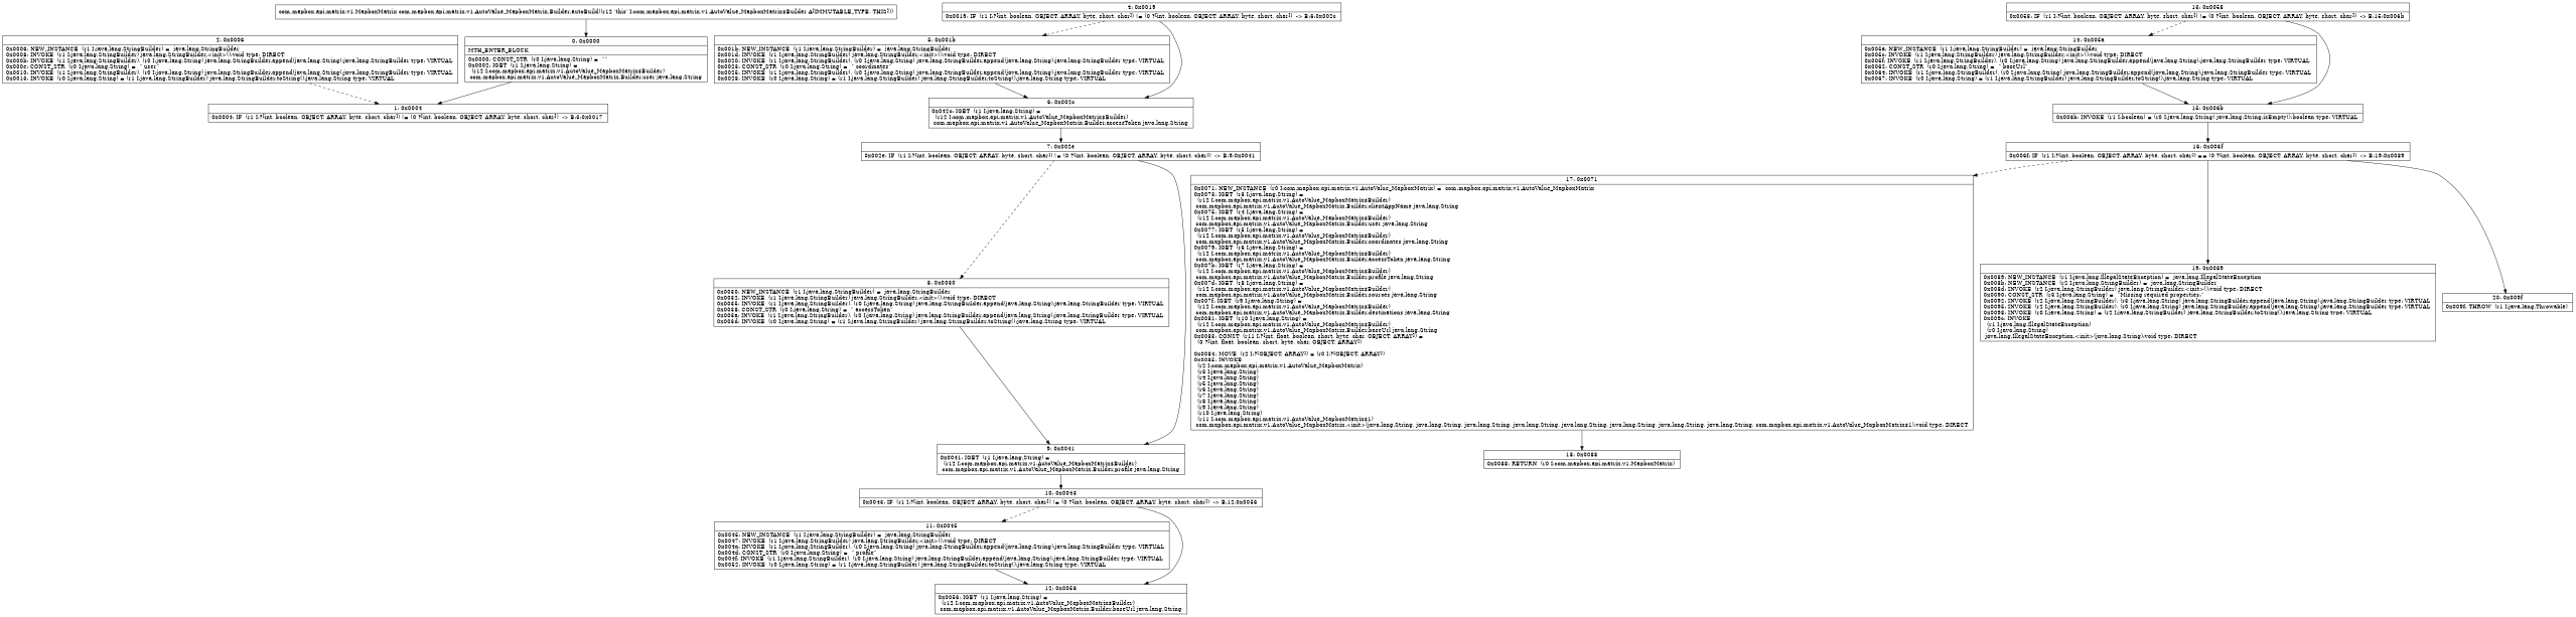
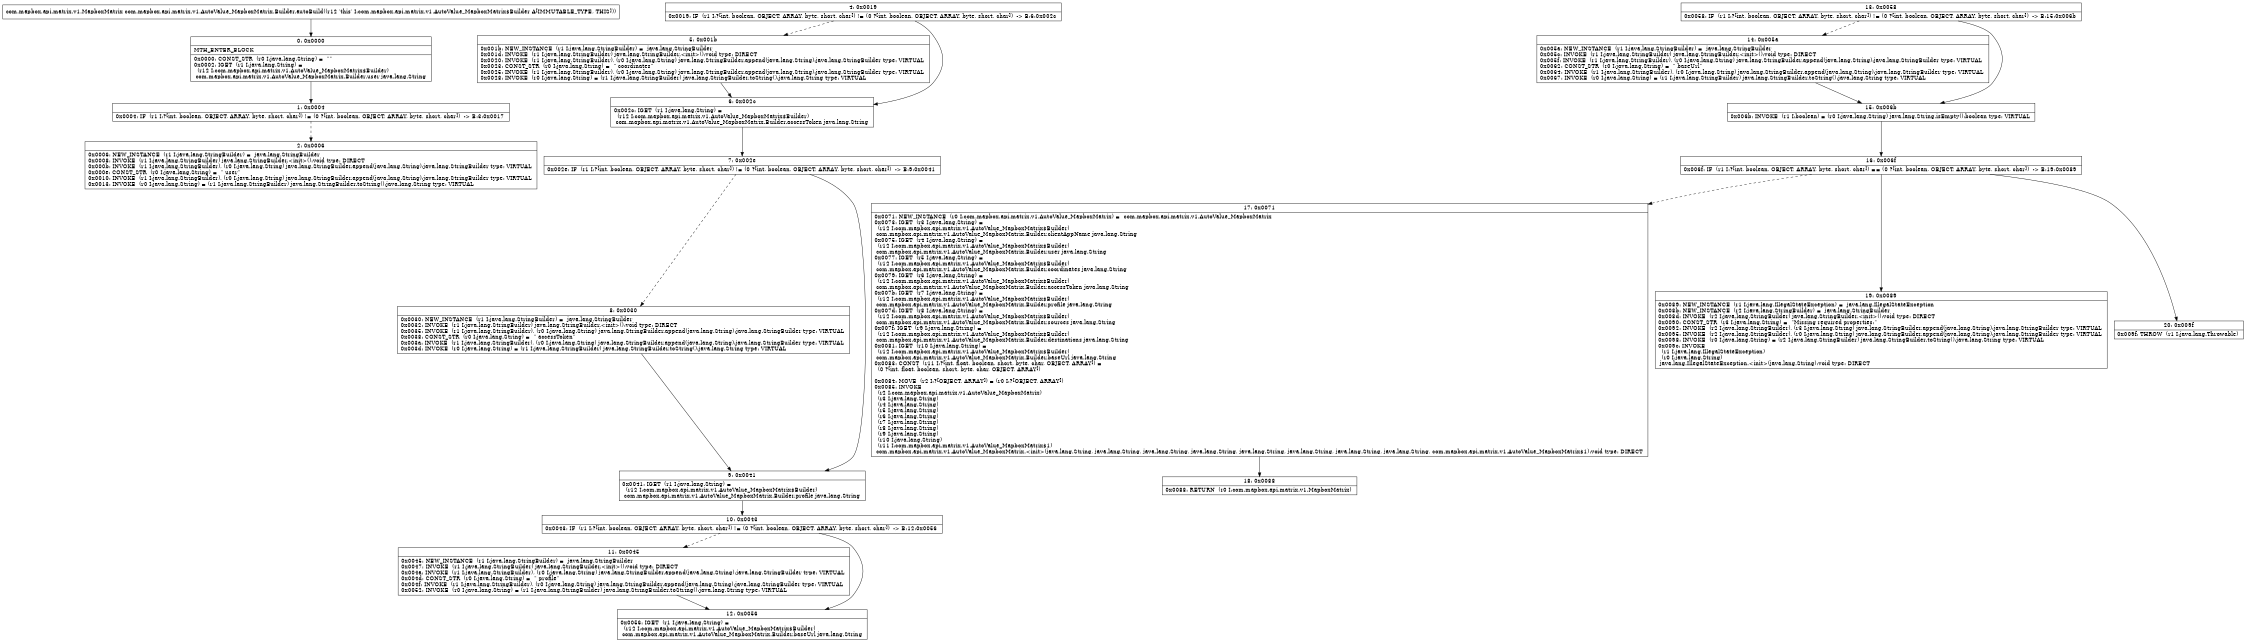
  digraph {
    node [shape=record]
    n1 [label="{0\:\ 0x0000|MTH_ENTER_BLOCK\l|0x0000: CONST_STR  (r0 I:java.lang.String) =  \"\" \l0x0002: IGET  (r1 I:java.lang.String) = \l  (r12 I:com.mapbox.api.matrix.v1.AutoValue_MapboxMatrix$Builder)\l com.mapbox.api.matrix.v1.AutoValue_MapboxMatrix.Builder.user java.lang.String \l}"]
    n2 [label="{1\:\ 0x0004|0x0004: IF  (r1 I:?[int, boolean, OBJECT, ARRAY, byte, short, char]) != (0 ?[int, boolean, OBJECT, ARRAY, byte, short, char])  \-\> B:3:0x0017 \l}"]
    n3 [label="{2\:\ 0x0006|0x0006: NEW_INSTANCE  (r1 I:java.lang.StringBuilder) =  java.lang.StringBuilder \l0x0008: INVOKE  (r1 I:java.lang.StringBuilder) java.lang.StringBuilder.\<init\>():void type: DIRECT \l0x000b: INVOKE  (r1 I:java.lang.StringBuilder), (r0 I:java.lang.String) java.lang.StringBuilder.append(java.lang.String):java.lang.StringBuilder type: VIRTUAL \l0x000e: CONST_STR  (r0 I:java.lang.String) =  \" user\" \l0x0010: INVOKE  (r1 I:java.lang.StringBuilder), (r0 I:java.lang.String) java.lang.StringBuilder.append(java.lang.String):java.lang.StringBuilder type: VIRTUAL \l0x0013: INVOKE  (r0 I:java.lang.String) = (r1 I:java.lang.StringBuilder) java.lang.StringBuilder.toString():java.lang.String type: VIRTUAL \l}"]
    n4 [label="{4\:\ 0x0019|0x0019: IF  (r1 I:?[int, boolean, OBJECT, ARRAY, byte, short, char]) != (0 ?[int, boolean, OBJECT, ARRAY, byte, short, char])  \-\> B:6:0x002c \l}"]
    n5 [label="{5\:\ 0x001b|0x001b: NEW_INSTANCE  (r1 I:java.lang.StringBuilder) =  java.lang.StringBuilder \l0x001d: INVOKE  (r1 I:java.lang.StringBuilder) java.lang.StringBuilder.\<init\>():void type: DIRECT \l0x0020: INVOKE  (r1 I:java.lang.StringBuilder), (r0 I:java.lang.String) java.lang.StringBuilder.append(java.lang.String):java.lang.StringBuilder type: VIRTUAL \l0x0023: CONST_STR  (r0 I:java.lang.String) =  \" coordinates\" \l0x0025: INVOKE  (r1 I:java.lang.StringBuilder), (r0 I:java.lang.String) java.lang.StringBuilder.append(java.lang.String):java.lang.StringBuilder type: VIRTUAL \l0x0028: INVOKE  (r0 I:java.lang.String) = (r1 I:java.lang.StringBuilder) java.lang.StringBuilder.toString():java.lang.String type: VIRTUAL \l}"]
-   n6 [label="{6\:\ 0x002c|0x042c: IGET  (r1 I:java.lang.String) = \l  (r12 I:com.mapbox.api.matrix.v1.AutoValue_MapboxMatrix$Builder)\l com.mapbox.api.matrix.v1.AutoValue_MapboxMatrix.Builder.accessToken java.lang.String \l}"]
+   n6 [label="{6\:\ 0x002c|0x002c: IGET  (r1 I:java.lang.String) = \l  (r12 I:com.mapbox.api.matrix.v1.AutoValue_MapboxMatrix$Builder)\l com.mapbox.api.matrix.v1.AutoValue_MapboxMatrix.Builder.accessToken java.lang.String \l}"]
    n7 [label="{7\:\ 0x002e|0x002e: IF  (r1 I:?[int, boolean, OBJECT, ARRAY, byte, short, char]) != (0 ?[int, boolean, OBJECT, ARRAY, byte, short, char])  \-\> B:9:0x0041 \l}"]
    n8 [label="{8\:\ 0x0030|0x0030: NEW_INSTANCE  (r1 I:java.lang.StringBuilder) =  java.lang.StringBuilder \l0x0032: INVOKE  (r1 I:java.lang.StringBuilder) java.lang.StringBuilder.\<init\>():void type: DIRECT \l0x0035: INVOKE  (r1 I:java.lang.StringBuilder), (r0 I:java.lang.String) java.lang.StringBuilder.append(java.lang.String):java.lang.StringBuilder type: VIRTUAL \l0x0038: CONST_STR  (r0 I:java.lang.String) =  \" accessToken\" \l0x003a: INVOKE  (r1 I:java.lang.StringBuilder), (r0 I:java.lang.String) java.lang.StringBuilder.append(java.lang.String):java.lang.StringBuilder type: VIRTUAL \l0x003d: INVOKE  (r0 I:java.lang.String) = (r1 I:java.lang.StringBuilder) java.lang.StringBuilder.toString():java.lang.String type: VIRTUAL \l}"]
    n9 [label="{9\:\ 0x0041|0x0041: IGET  (r1 I:java.lang.String) = \l  (r12 I:com.mapbox.api.matrix.v1.AutoValue_MapboxMatrix$Builder)\l com.mapbox.api.matrix.v1.AutoValue_MapboxMatrix.Builder.profile java.lang.String \l}"]
    n10 [label="{10\:\ 0x0043|0x0043: IF  (r1 I:?[int, boolean, OBJECT, ARRAY, byte, short, char]) != (0 ?[int, boolean, OBJECT, ARRAY, byte, short, char])  \-\> B:12:0x0056 \l}"]
    n11 [label="{11\:\ 0x0045|0x0045: NEW_INSTANCE  (r1 I:java.lang.StringBuilder) =  java.lang.StringBuilder \l0x0047: INVOKE  (r1 I:java.lang.StringBuilder) java.lang.StringBuilder.\<init\>():void type: DIRECT \l0x004a: INVOKE  (r1 I:java.lang.StringBuilder), (r0 I:java.lang.String) java.lang.StringBuilder.append(java.lang.String):java.lang.StringBuilder type: VIRTUAL \l0x004d: CONST_STR  (r0 I:java.lang.String) =  \" profile\" \l0x004f: INVOKE  (r1 I:java.lang.StringBuilder), (r0 I:java.lang.String) java.lang.StringBuilder.append(java.lang.String):java.lang.StringBuilder type: VIRTUAL \l0x0052: INVOKE  (r0 I:java.lang.String) = (r1 I:java.lang.StringBuilder) java.lang.StringBuilder.toString():java.lang.String type: VIRTUAL \l}"]
    n12 [label="{12\:\ 0x0056|0x0056: IGET  (r1 I:java.lang.String) = \l  (r12 I:com.mapbox.api.matrix.v1.AutoValue_MapboxMatrix$Builder)\l com.mapbox.api.matrix.v1.AutoValue_MapboxMatrix.Builder.baseUrl java.lang.String \l}"]
    n13 [label="{13\:\ 0x0058|0x0058: IF  (r1 I:?[int, boolean, OBJECT, ARRAY, byte, short, char]) != (0 ?[int, boolean, OBJECT, ARRAY, byte, short, char])  \-\> B:15:0x006b \l}"]
    n14 [label="{14\:\ 0x005a|0x005a: NEW_INSTANCE  (r1 I:java.lang.StringBuilder) =  java.lang.StringBuilder \l0x005c: INVOKE  (r1 I:java.lang.StringBuilder) java.lang.StringBuilder.\<init\>():void type: DIRECT \l0x005f: INVOKE  (r1 I:java.lang.StringBuilder), (r0 I:java.lang.String) java.lang.StringBuilder.append(java.lang.String):java.lang.StringBuilder type: VIRTUAL \l0x0062: CONST_STR  (r0 I:java.lang.String) =  \" baseUrl\" \l0x0064: INVOKE  (r1 I:java.lang.StringBuilder), (r0 I:java.lang.String) java.lang.StringBuilder.append(java.lang.String):java.lang.StringBuilder type: VIRTUAL \l0x0067: INVOKE  (r0 I:java.lang.String) = (r1 I:java.lang.StringBuilder) java.lang.StringBuilder.toString():java.lang.String type: VIRTUAL \l}"]
    n15 [label="{15\:\ 0x006b|0x006b: INVOKE  (r1 I:boolean) = (r0 I:java.lang.String) java.lang.String.isEmpty():boolean type: VIRTUAL \l}"]
    n16 [label="{16\:\ 0x006f|0x006f: IF  (r1 I:?[int, boolean, OBJECT, ARRAY, byte, short, char]) == (0 ?[int, boolean, OBJECT, ARRAY, byte, short, char])  \-\> B:19:0x0089 \l}"]
    n17 [label="{17\:\ 0x0071|0x0071: NEW_INSTANCE  (r0 I:com.mapbox.api.matrix.v1.AutoValue_MapboxMatrix) =  com.mapbox.api.matrix.v1.AutoValue_MapboxMatrix \l0x0073: IGET  (r3 I:java.lang.String) = \l  (r12 I:com.mapbox.api.matrix.v1.AutoValue_MapboxMatrix$Builder)\l com.mapbox.api.matrix.v1.AutoValue_MapboxMatrix.Builder.clientAppName java.lang.String \l0x0075: IGET  (r4 I:java.lang.String) = \l  (r12 I:com.mapbox.api.matrix.v1.AutoValue_MapboxMatrix$Builder)\l com.mapbox.api.matrix.v1.AutoValue_MapboxMatrix.Builder.user java.lang.String \l0x0077: IGET  (r5 I:java.lang.String) = \l  (r12 I:com.mapbox.api.matrix.v1.AutoValue_MapboxMatrix$Builder)\l com.mapbox.api.matrix.v1.AutoValue_MapboxMatrix.Builder.coordinates java.lang.String \l0x0079: IGET  (r6 I:java.lang.String) = \l  (r12 I:com.mapbox.api.matrix.v1.AutoValue_MapboxMatrix$Builder)\l com.mapbox.api.matrix.v1.AutoValue_MapboxMatrix.Builder.accessToken java.lang.String \l0x007b: IGET  (r7 I:java.lang.String) = \l  (r12 I:com.mapbox.api.matrix.v1.AutoValue_MapboxMatrix$Builder)\l com.mapbox.api.matrix.v1.AutoValue_MapboxMatrix.Builder.profile java.lang.String \l0x007d: IGET  (r8 I:java.lang.String) = \l  (r12 I:com.mapbox.api.matrix.v1.AutoValue_MapboxMatrix$Builder)\l com.mapbox.api.matrix.v1.AutoValue_MapboxMatrix.Builder.sources java.lang.String \l0x007f: IGET  (r9 I:java.lang.String) = \l  (r12 I:com.mapbox.api.matrix.v1.AutoValue_MapboxMatrix$Builder)\l com.mapbox.api.matrix.v1.AutoValue_MapboxMatrix.Builder.destinations java.lang.String \l0x0081: IGET  (r10 I:java.lang.String) = \l  (r12 I:com.mapbox.api.matrix.v1.AutoValue_MapboxMatrix$Builder)\l com.mapbox.api.matrix.v1.AutoValue_MapboxMatrix.Builder.baseUrl java.lang.String \l0x0083: CONST  (r11 I:?[int, float, boolean, short, byte, char, OBJECT, ARRAY]) = \l  (0 ?[int, float, boolean, short, byte, char, OBJECT, ARRAY])\l \l0x0084: MOVE  (r2 I:?[OBJECT, ARRAY]) = (r0 I:?[OBJECT, ARRAY]) \l0x0085: INVOKE  \l  (r2 I:com.mapbox.api.matrix.v1.AutoValue_MapboxMatrix)\l  (r3 I:java.lang.String)\l  (r4 I:java.lang.String)\l  (r5 I:java.lang.String)\l  (r6 I:java.lang.String)\l  (r7 I:java.lang.String)\l  (r8 I:java.lang.String)\l  (r9 I:java.lang.String)\l  (r10 I:java.lang.String)\l  (r11 I:com.mapbox.api.matrix.v1.AutoValue_MapboxMatrix$1)\l com.mapbox.api.matrix.v1.AutoValue_MapboxMatrix.\<init\>(java.lang.String, java.lang.String, java.lang.String, java.lang.String, java.lang.String, java.lang.String, java.lang.String, java.lang.String, com.mapbox.api.matrix.v1.AutoValue_MapboxMatrix$1):void type: DIRECT \l}"]
    n18 [label="{19\:\ 0x0089|0x0089: NEW_INSTANCE  (r1 I:java.lang.IllegalStateException) =  java.lang.IllegalStateException \l0x008b: NEW_INSTANCE  (r2 I:java.lang.StringBuilder) =  java.lang.StringBuilder \l0x008d: INVOKE  (r2 I:java.lang.StringBuilder) java.lang.StringBuilder.\<init\>():void type: DIRECT \l0x0090: CONST_STR  (r3 I:java.lang.String) =  \"Missing required properties:\" \l0x0092: INVOKE  (r2 I:java.lang.StringBuilder), (r3 I:java.lang.String) java.lang.StringBuilder.append(java.lang.String):java.lang.StringBuilder type: VIRTUAL \l0x0095: INVOKE  (r2 I:java.lang.StringBuilder), (r0 I:java.lang.String) java.lang.StringBuilder.append(java.lang.String):java.lang.StringBuilder type: VIRTUAL \l0x0098: INVOKE  (r0 I:java.lang.String) = (r2 I:java.lang.StringBuilder) java.lang.StringBuilder.toString():java.lang.String type: VIRTUAL \l0x009c: INVOKE  \l  (r1 I:java.lang.IllegalStateException)\l  (r0 I:java.lang.String)\l java.lang.IllegalStateException.\<init\>(java.lang.String):void type: DIRECT \l}"]
    n19 [label="{20\:\ 0x009f|0x009f: THROW  (r1 I:java.lang.Throwable) \l}"]
    n20 [label="{18\:\ 0x0088|0x0088: RETURN  (r0 I:com.mapbox.api.matrix.v1.MapboxMatrix) \l}"]
    n21 [label="{com.mapbox.api.matrix.v1.MapboxMatrix com.mapbox.api.matrix.v1.AutoValue_MapboxMatrix.Builder.autoBuild((r12 'this' I:com.mapbox.api.matrix.v1.AutoValue_MapboxMatrix$Builder A[IMMUTABLE_TYPE, THIS])) }"]
    n1 -> n2
-   n3 -> n2 [style=dashed]
+   n2 -> n3 [style=dashed]
    n4 -> n5 [style=dashed]
    n4 -> n6
    n5 -> n6
    n6 -> n7
    n7 -> n8 [style=dashed]
    n7 -> n9
    n8 -> n9
    n9 -> n10
    n10 -> n11 [style=dashed]
    n10 -> n12
    n11 -> n12
    n13 -> n14 [style=dashed]
    n13 -> n15
    n14 -> n15
    n15 -> n16
    n16 -> n17 [style=dashed]
    n16 -> n18
    n16 -> n19
    n17 -> n20
    n21 -> n1
  }
